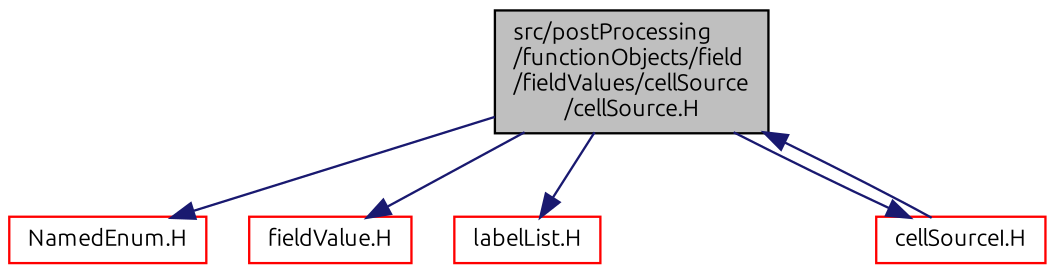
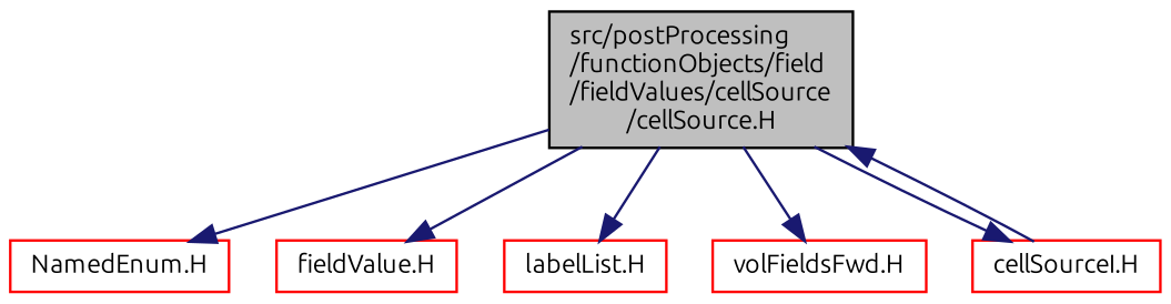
  digraph {
    fontname=Ubuntu
    node [color=red fontname=Ubuntu fontsize=10 shape=record]
    edge [color=midnightblue fontname=Ubuntu fontsize=10 labelfontname=Helvetica labelfontsize=10 style=solid]
    n1 [color=black fillcolor=grey75 fontcolor=black height=0.2 label="src/postProcessing\l/functionObjects/field\l/fieldValues/cellSource\l/cellSource.H" style=filled width=0.4]
    n2 [height=0.2 label="NamedEnum.H" width=0.4]
    n3 [height=0.2 label="fieldValue.H" width=0.4]
    n4 [height=0.2 label="labelList.H" width=0.4]
+   n5 [height=0.2 label="volFieldsFwd.H" width=0.4]
    n6 [height=0.2 label="cellSourceI.H" width=0.4]
    n1 -> n2
    n1 -> n3
    n1 -> n4
+   n1 -> n5
    n1 -> n6
    n6 -> n1
  }
